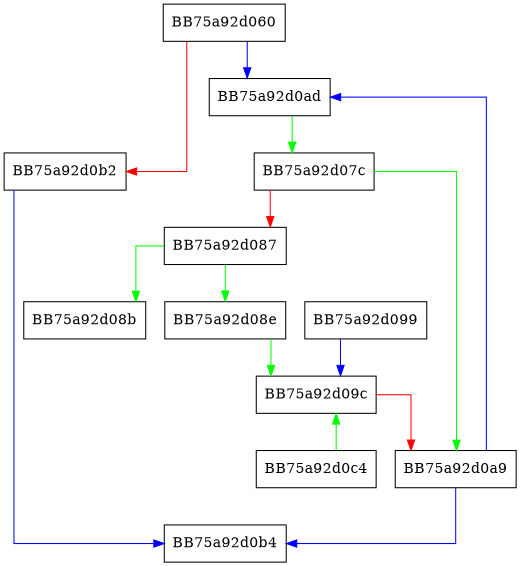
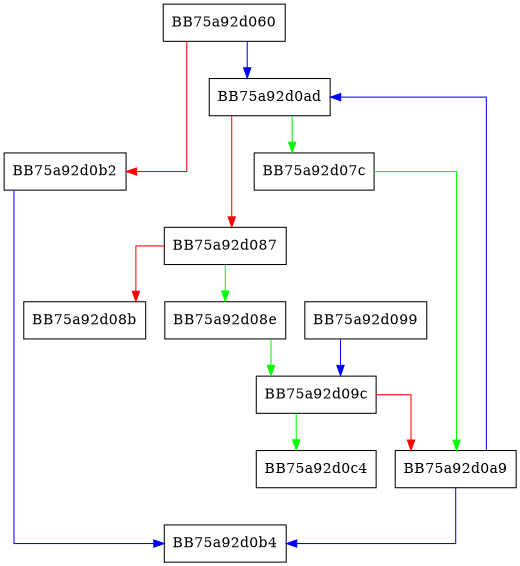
  digraph {
    splines=ortho
    node [shape=box]
    edge [color=blue]
    BB75a92d060
    BB75a92d0ad
    BB75a92d0b2
    BB75a92d07c
    BB75a92d0a9
    n6 [label=BB75a92d087]
    BB75a92d0b4
    BB75a92d08e
    BB75a92d08b
    BB75a92d09c
    BB75a92d0c4
    BB75a92d099
    BB75a92d060 -> BB75a92d0ad
    BB75a92d060 -> BB75a92d0b2 [color=red]
    BB75a92d0ad -> BB75a92d07c [color=green]
    BB75a92d0b2 -> BB75a92d0b4
    BB75a92d07c -> BB75a92d0a9 [color=green]
-   BB75a92d07c -> n6 [color=red]
+   BB75a92d0ad -> n6 [color=red]
    BB75a92d0a9 -> BB75a92d0ad
    BB75a92d0a9 -> BB75a92d0b4
    n6 -> BB75a92d08e [color=green]
-   n6 -> BB75a92d08b [color=green]
+   n6 -> BB75a92d08b [color=red]
    BB75a92d08e -> BB75a92d09c [color=green]
    BB75a92d09c -> BB75a92d0a9 [color=red]
-   BB75a92d0c4 -> BB75a92d09c [color=green]
+   BB75a92d09c -> BB75a92d0c4 [color=green]
    BB75a92d099 -> BB75a92d09c
  }
